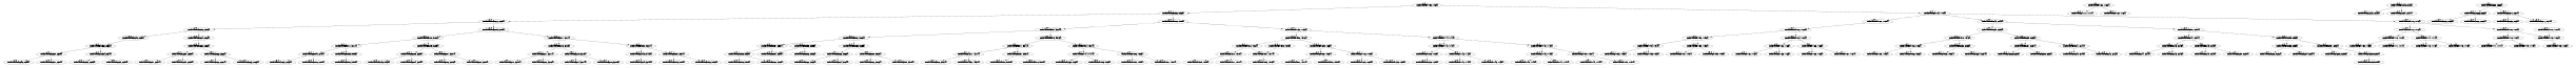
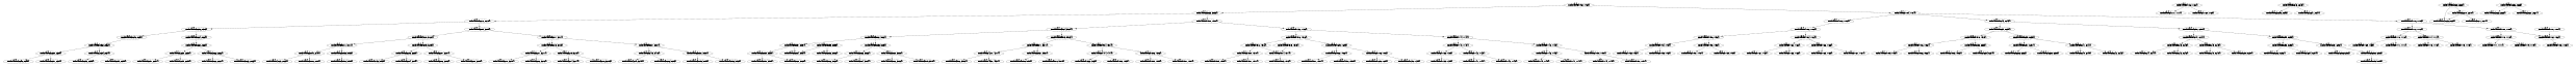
  digraph {
    n1 [label="Node{data=[7752, 7752]}"]
    n2 [label="Node{data=[3853, 3853]}"]
    n3 [label="Node{data=[7784, 7784]}"]
    n4 [label="Node{data=[2672, 2672]}"]
    n5 [label="Node{data=[7508, 7508]}"]
    n6 [label="Node{data=[7768, 7768]}"]
    n7 [label="Node{data=[8243, 8243]}"]
    n8 [label="Node{data=[7776, 7776]}"]
    n9 [label="Node{data=[2656, 2656]}"]
    n10 [label="Node{data=[3209, 3209]}"]
    n11 [label="Node{data=[3924, 3924]}"]
    n12 [label="Node{data=[7736, 7736]}"]
    n13 [label="Node{data=[2648, 2648]}"]
    n14 [label="Node{data=[2664, 2664]}"]
    n15 [label="Node{data=[3120, 3120]}"]
    n16 [label="Node{data=[3217, 3217]}"]
    n17 [label="Node{data=[2652, 2652]}"]
    n18 [label="Node{data=[2660, 2660]}"]
    n19 [label="Node{data=[2650, 2650]}"]
    n20 [label="Node{data=[2654, 2654]}"]
    n21 [label="Node{data=[1162, 1162]}"]
    n22 [label="Node{data=[1117, 1117]}"]
    n23 [label="Node{data=[1760, 1760]}"]
    n24 [label="Node{data=[2646, 2646]}"]
    n25 [label="Node{data=[2645, 2645]}"]
    n26 [label="Node{data=[2647, 2647]}"]
    n27 [label="Node{data=[2649, 2649]}"]
    n28 [label="Node{data=[2651, 2651]}"]
    n29 [label="Node{data=[2653, 2653]}"]
    n30 [label="Node{data=[2655, 2655]}"]
    n31 [label="Node{data=[2658, 2658]}"]
    n32 [label="Node{data=[2662, 2662]}"]
    n33 [label="Node{data=[2668, 2668]}"]
    n34 [label="Node{data=[2666, 2666]}"]
    n35 [label="Node{data=[2670, 2670]}"]
    n36 [label="Node{data=[2657, 2657]}"]
    n37 [label="Node{data=[2659, 2659]}"]
    n38 [label="Node{data=[2661, 2661]}"]
    n39 [label="Node{data=[2663, 2663]}"]
    n40 [label="Node{data=[2665, 2665]}"]
    n41 [label="Node{data=[2667, 2667]}"]
    n42 [label="Node{data=[2669, 2669]}"]
    n43 [label="Node{data=[2671, 2671]}"]
    n44 [label="Node{data=[3011, 3011]}"]
    n45 [label="Node{data=[3205, 3205]}"]
    n46 [label="Node{data=[3213, 3213]}"]
    n47 [label="Node{data=[3807, 3807]}"]
    n48 [label="Node{data=[2840, 2840]}"]
    n49 [label="Node{data=[3055, 3055]}"]
    n50 [label="Node{data=[3203, 3203]}"]
    n51 [label="Node{data=[3207, 3207]}"]
    n52 [label="Node{data=[2673, 2673]}"]
    n53 [label="Node{data=[2880, 2880]}"]
    n54 [label="Node{data=[3050, 3050]}"]
    n55 [label="Node{data=[3153, 3153]}"]
    n56 [label="Node{data=[3204, 3204]}"]
    n57 [label="Node{data=[3206, 3206]}"]
    n58 [label="Node{data=[3208, 3208]}"]
    n59 [label="Node{data=[3211, 3211]}"]
    n60 [label="Node{data=[3215, 3215]}"]
    n61 [label="Node{data=[3415, 3415]}"]
    n62 [label="Node{data=[3851, 3851]}"]
    n63 [label="Node{data=[3210, 3210]}"]
    n64 [label="Node{data=[3212, 3212]}"]
    n65 [label="Node{data=[3214, 3214]}"]
    n66 [label="Node{data=[3216, 3216]}"]
    n67 [label="Node{data=[3240, 3240]}"]
+   n68 [label="Node{data=[3606, 3606]}"]
    n69 [label="Node{data=[3819, 3819]}"]
    n70 [label="Node{data=[3852, 3852]}"]
    n71 [label="Node{data=[3861, 3861]}"]
    n72 [label="Node{data=[5973, 5973]}"]
    n73 [label="Node{data=[7516, 7516]}"]
    n74 [label="Node{data=[7744, 7744]}"]
    n75 [label="Node{data=[3857, 3857]}"]
    n76 [label="Node{data=[3865, 3865]}"]
    n77 [label="Node{data=[5871, 5871]}"]
    n78 [label="Node{data=[7504, 7504]}"]
    n79 [label="Node{data=[3859, 3859]}"]
    n80 [label="Node{data=[3854, 3854]}"]
    n81 [label="Node{data=[3863, 3863]}"]
    n82 [label="Node{data=[3888, 3888]}"]
    n83 [label="Node{data=[3855, 3855]}"]
    n84 [label="Node{data=[3856, 3856]}"]
    n85 [label="Node{data=[3858, 3858]}"]
    n86 [label="Node{data=[3860, 3860]}"]
    n87 [label="Node{data=[3862, 3862]}"]
    n88 [label="Node{data=[3864, 3864]}"]
    n89 [label="Node{data=[3866, 3866]}"]
    n90 [label="Node{data=[3915, 3915]}"]
    n91 [label="Node{data=[4217, 4217]}"]
    n92 [label="Node{data=[5931, 5931]}"]
    n93 [label="Node{data=[7474, 7474]}"]
    n94 [label="Node{data=[7506, 7506]}"]
    n95 [label="Node{data=[3967, 3967]}"]
    n96 [label="Node{data=[4531, 4531]}"]
    n97 [label="Node{data=[5898, 5898]}"]
    n98 [label="Node{data=[5970, 5970]}"]
    n99 [label="Node{data=[7363, 7363]}"]
    n100 [label="Node{data=[7503, 7503]}"]
    n101 [label="Node{data=[7505, 7505]}"]
    n102 [label="Node{data=[7507, 7507]}"]
    n103 [label="Node{data=[7512, 7512]}"]
    n104 [label="Node{data=[7629, 7629]}"]
    n105 [label="Node{data=[7740, 7740]}"]
    n106 [label="Node{data=[7748, 7748]}"]
    n107 [label="Node{data=[7510, 7510]}"]
    n108 [label="Node{data=[7514, 7514]}"]
    n109 [label="Node{data=[7567, 7567]}"]
    n110 [label="Node{data=[7706, 7706]}"]
    n111 [label="Node{data=[7509, 7509]}"]
    n112 [label="Node{data=[7511, 7511]}"]
    n113 [label="Node{data=[7513, 7513]}"]
    n114 [label="Node{data=[7515, 7515]}"]
    n115 [label="Node{data=[7517, 7517]}"]
    n116 [label="Node{data=[7598, 7598]}"]
    n117 [label="Node{data=[7689, 7689]}"]
    n118 [label="Node{data=[7735, 7735]}"]
    n119 [label="Node{data=[7738, 7738]}"]
    n120 [label="Node{data=[7742, 7742]}"]
    n121 [label="Node{data=[7746, 7746]}"]
    n122 [label="Node{data=[7750, 7750]}"]
    n123 [label="Node{data=[7739, 7739]}"]
    n124 [label="Node{data=[7741, 7741]}"]
    n125 [label="Node{data=[7743, 7743]}"]
    n126 [label="Node{data=[7745, 7745]}"]
    n127 [label="Node{data=[7747, 7747]}"]
    n128 [label="Node{data=[7749, 7749]}"]
    n129 [label="Node{data=[7751, 7751]}"]
    n130 [label="Node{data=[7760, 7760]}"]
    n131 [label="Node{data=[8235, 8235]}"]
    n132 [label="Node{data=[8251, 8251]}"]
    n133 [label="Node{data=[7756, 7756]}"]
    n134 [label="Node{data=[7764, 7764]}"]
    n135 [label="Node{data=[7772, 7772]}"]
    n136 [label="Node{data=[7780, 7780]}"]
    n137 [label="Node{data=[7754, 7754]}"]
    n138 [label="Node{data=[7758, 7758]}"]
    n139 [label="Node{data=[7762, 7762]}"]
    n140 [label="Node{data=[7766, 7766]}"]
    n141 [label="Node{data=[7753, 7753]}"]
    n142 [label="Node{data=[7755, 7755]}"]
    n143 [label="Node{data=[7757, 7757]}"]
    n144 [label="Node{data=[7759, 7759]}"]
    n145 [label="Node{data=[7761, 7761]}"]
    n146 [label="Node{data=[7763, 7763]}"]
    n147 [label="Node{data=[7765, 7765]}"]
    n148 [label="Node{data=[7767, 7767]}"]
    n149 [label="Node{data=[7770, 7770]}"]
    n150 [label="Node{data=[7774, 7774]}"]
    n151 [label="Node{data=[7778, 7778]}"]
    n152 [label="Node{data=[7782, 7782]}"]
    n153 [label="Node{data=[7769, 7769]}"]
    n154 [label="Node{data=[7771, 7771]}"]
    n155 [label="Node{data=[7773, 7773]}"]
    n156 [label="Node{data=[7775, 7775]}"]
    n157 [label="Node{data=[7777, 7777]}"]
    n158 [label="Node{data=[7779, 7779]}"]
    n159 [label="Node{data=[7783, 7783]}"]
    n160 [label="Node{data=[7781, 7781]}"]
    n161 [label="Node{data=[7978, 7978]}"]
    n162 [label="Node{data=[8239, 8239]}"]
    n163 [label="Node{data=[8247, 8247]}"]
    n164 [label="Node{data=[8255, 8255]}"]
    n165 [label="Node{data=[7786, 7786]}"]
    n166 [label="Node{data=[8233, 8233]}"]
    n167 [label="Node{data=[8237, 8237]}"]
    n168 [label="Node{data=[8241, 8241]}"]
    n169 [label="Node{data=[7785, 7785]}"]
    n170 [label="Node{data=[7966, 7966]}"]
    n171 [label="Node{data=[7983, 7983]}"]
    n172 [label="Node{data=[8234, 8234]}"]
    n173 [label="Node{data=[8236, 8236]}"]
    n174 [label="Node{data=[8238, 8238]}"]
    n175 [label="Node{data=[8240, 8240]}"]
    n176 [label="Node{data=[8242, 8242]}"]
    n177 [label="Node{data=[8245, 8245]}"]
    n178 [label="Node{data=[8249, 8249]}"]
    n179 [label="Node{data=[8253, 8253]}"]
    n180 [label="Node{data=[8257, 8257]}"]
    n181 [label="Node{data=[8244, 8244]}"]
    n182 [label="Node{data=[8246, 8246]}"]
    n183 [label="Node{data=[8248, 8248]}"]
    n184 [label="Node{data=[8250, 8250]}"]
    n185 [label="Node{data=[8252, 8252]}"]
    n186 [label="Node{data=[8254, 8254]}"]
    n187 [label="Node{data=[8256, 8256]}"]
    n188 [label="Node{data=[8258, 8258]}"]
    n189 [label="Node{data=[9085, 9085]}"]
    n1 -> n2
    n1 -> n3
    n2 -> n4
    n2 -> n5
    n3 -> n6
    n3 -> n7
    n3 -> n8
    n4 -> n9
    n4 -> n10
    n5 -> n11
    n5 -> n12
    n6 -> n130
    n7 -> n131
    n7 -> n132
    n8 -> n135
    n8 -> n136
    n9 -> n13
    n9 -> n14
    n10 -> n15
    n10 -> n16
    n11 -> n71
    n11 -> n72
    n12 -> n73
    n12 -> n74
    n13 -> n17
    n14 -> n18
    n15 -> n44
    n15 -> n45
    n16 -> n46
    n16 -> n47
    n17 -> n19
    n17 -> n20
    n18 -> n31
    n18 -> n32
    n19 -> n27
    n19 -> n28
    n20 -> n29
    n20 -> n30
    n21 -> n22
    n21 -> n23
    n24 -> n25
    n24 -> n26
    n31 -> n36
    n31 -> n37
    n32 -> n38
    n32 -> n39
-   n33 -> n34
+   n33 -> n42
    n33 -> n35
    n34 -> n40
    n34 -> n41
    n35 -> n42
    n35 -> n43
    n44 -> n48
    n44 -> n49
    n45 -> n50
    n45 -> n51
    n46 -> n59
    n46 -> n60
    n47 -> n61
    n47 -> n62
    n48 -> n52
    n48 -> n53
    n49 -> n54
    n50 -> n55
    n50 -> n56
    n51 -> n57
    n51 -> n58
    n59 -> n63
    n59 -> n64
    n60 -> n65
    n60 -> n66
    n61 -> n67
+   n61 -> n68
    n62 -> n69
    n62 -> n70
    n71 -> n75
    n71 -> n76
    n72 -> n77
    n72 -> n78
    n73 -> n103
    n73 -> n104
    n74 -> n105
    n74 -> n106
    n75 -> n79
    n75 -> n80
    n76 -> n81
    n76 -> n82
    n77 -> n91
    n77 -> n92
    n78 -> n93
    n78 -> n94
    n79 -> n85
    n79 -> n86
    n81 -> n87
    n81 -> n88
    n82 -> n89
    n82 -> n90
    n83 -> n80
    n83 -> n84
    n91 -> n95
    n91 -> n96
    n92 -> n97
    n92 -> n98
    n93 -> n99
    n93 -> n100
    n94 -> n101
    n94 -> n102
    n103 -> n107
    n103 -> n108
    n104 -> n109
    n104 -> n110
    n105 -> n119
    n105 -> n120
    n106 -> n121
    n106 -> n122
    n107 -> n111
    n107 -> n112
    n108 -> n113
    n109 -> n115
    n109 -> n116
    n110 -> n117
    n110 -> n118
    n114 -> n108
    n119 -> n123
    n120 -> n124
    n120 -> n125
    n121 -> n126
    n121 -> n127
    n122 -> n128
    n122 -> n129
    n130 -> n133
    n130 -> n134
    n131 -> n161
    n131 -> n162
    n132 -> n163
    n132 -> n164
    n133 -> n137
    n133 -> n138
    n134 -> n139
    n134 -> n140
    n135 -> n149
    n135 -> n150
    n136 -> n151
    n136 -> n152
    n137 -> n141
    n137 -> n142
    n138 -> n143
    n138 -> n144
    n139 -> n145
    n139 -> n146
    n140 -> n147
    n140 -> n148
    n149 -> n153
    n149 -> n154
    n150 -> n155
    n150 -> n156
    n151 -> n157
    n151 -> n158
    n152 -> n159
    n160 -> n152
    n161 -> n165
    n161 -> n166
    n162 -> n167
    n162 -> n168
    n163 -> n177
    n163 -> n178
    n164 -> n179
    n164 -> n180
    n165 -> n169
    n165 -> n170
    n166 -> n171
    n166 -> n172
    n167 -> n173
    n167 -> n174
    n168 -> n175
    n168 -> n176
    n177 -> n181
    n177 -> n182
    n178 -> n183
    n178 -> n184
    n179 -> n185
    n179 -> n186
    n180 -> n187
    n180 -> n188
    n188 -> n189
  }
